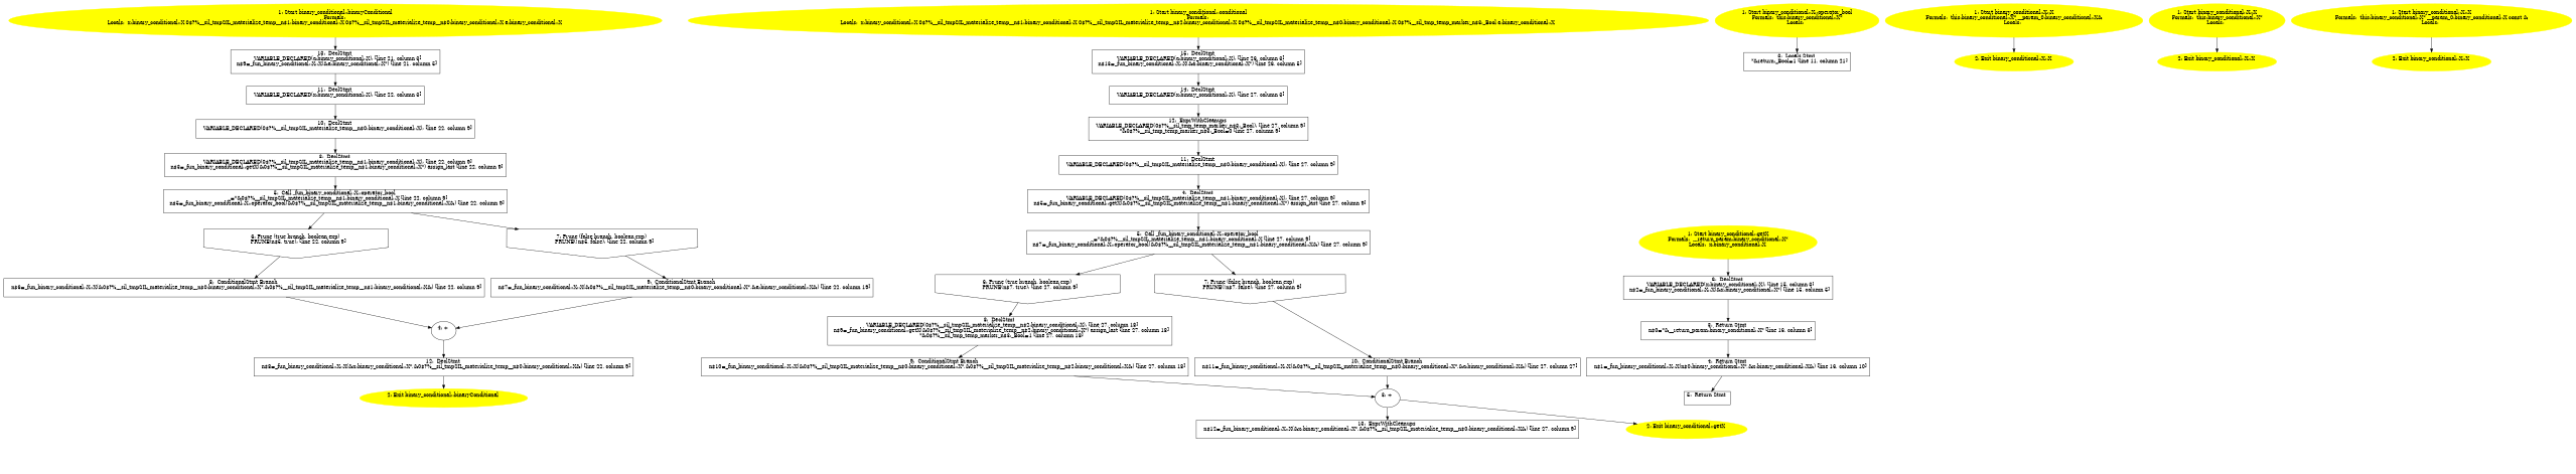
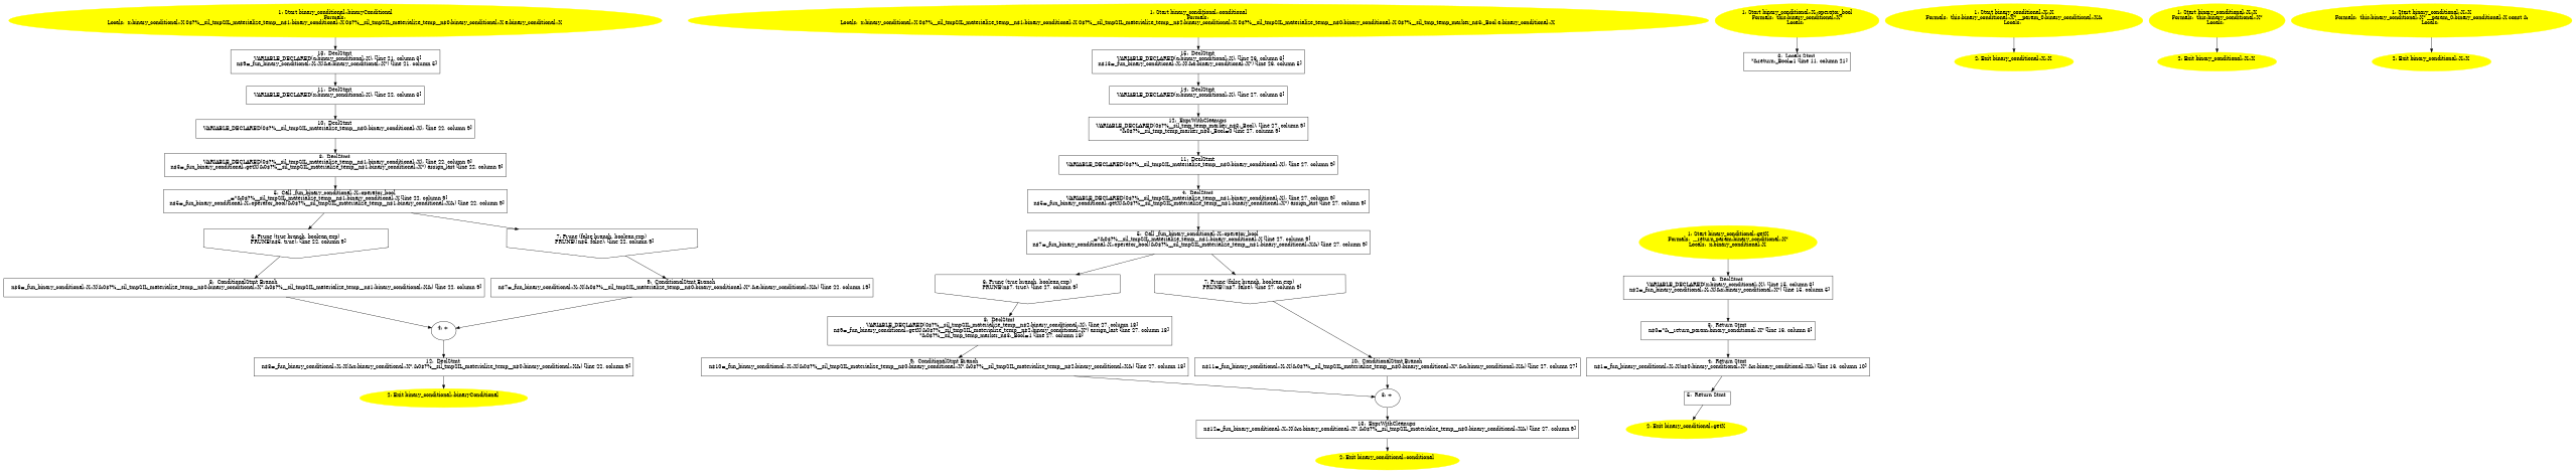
  digraph {
    node [shape=box]
    n1 [color=yellow label="1: Start binary_conditional::binaryConditional\nFormals: \nLocals:  x:binary_conditional::X 0$?%__sil_tmpSIL_materialize_temp__n$1:binary_conditional::X 0$?%__sil_tmpSIL_materialize_temp__n$0:binary_conditional::X a:binary_conditional::X \n  " style=filled shape=""]
    n2 [label="13:  DeclStmt \n   VARIABLE_DECLARED(a:binary_conditional::X); [line 21, column 3]\n  n$9=_fun_binary_conditional::X::X(&a:binary_conditional::X*) [line 21, column 5]\n "]
    n3 [label="11:  DeclStmt \n   VARIABLE_DECLARED(x:binary_conditional::X); [line 22, column 3]\n "]
    n4 [label="10:  DeclStmt \n   VARIABLE_DECLARED(0$?%__sil_tmpSIL_materialize_temp__n$0:binary_conditional::X); [line 22, column 9]\n "]
    n5 [color=yellow label="2: Exit binary_conditional::binaryConditional \n  " style=filled shape=""]
    n6 [label="3:  DeclStmt \n   VARIABLE_DECLARED(0$?%__sil_tmpSIL_materialize_temp__n$1:binary_conditional::X); [line 22, column 9]\n  n$3=_fun_binary_conditional::getX(&0$?%__sil_tmpSIL_materialize_temp__n$1:binary_conditional::X*) assign_last [line 22, column 9]\n "]
    n7 [label="5:  Call _fun_binary_conditional::X::operator_bool \n   _=*&0$?%__sil_tmpSIL_materialize_temp__n$1:binary_conditional::X [line 22, column 9]\n  n$5=_fun_binary_conditional::X::operator_bool(&0$?%__sil_tmpSIL_materialize_temp__n$1:binary_conditional::X&) [line 22, column 9]\n "]
    n8 [label="6: Prune (true branch, boolean exp) \n   PRUNE(n$5, true); [line 22, column 9]\n " shape=invhouse]
    n9 [label="7: Prune (false branch, boolean exp) \n   PRUNE(!n$5, false); [line 22, column 9]\n " shape=invhouse]
    n10 [label="8:  ConditionalStmt Branch \n   n$6=_fun_binary_conditional::X::X(&0$?%__sil_tmpSIL_materialize_temp__n$0:binary_conditional::X*,&0$?%__sil_tmpSIL_materialize_temp__n$1:binary_conditional::X&) [line 22, column 9]\n "]
    n11 [label="9:  ConditionalStmt Branch \n   n$7=_fun_binary_conditional::X::X(&0$?%__sil_tmpSIL_materialize_temp__n$0:binary_conditional::X*,&a:binary_conditional::X&) [line 22, column 19]\n "]
    n12 [label="4: + \n  " shape=""]
    n13 [label="12:  DeclStmt \n   n$8=_fun_binary_conditional::X::X(&x:binary_conditional::X*,&0$?%__sil_tmpSIL_materialize_temp__n$0:binary_conditional::X&) [line 22, column 9]\n "]
    n14 [color=yellow label="1: Start binary_conditional::conditional\nFormals: \nLocals:  x:binary_conditional::X 0$?%__sil_tmpSIL_materialize_temp__n$1:binary_conditional::X 0$?%__sil_tmpSIL_materialize_temp__n$2:binary_conditional::X 0$?%__sil_tmpSIL_materialize_temp__n$0:binary_conditional::X 0$?%__sil_tmp_temp_marker_n$3:_Bool a:binary_conditional::X \n  " style=filled shape=""]
    n15 [label="15:  DeclStmt \n   VARIABLE_DECLARED(a:binary_conditional::X); [line 26, column 3]\n  n$13=_fun_binary_conditional::X::X(&a:binary_conditional::X*) [line 26, column 5]\n "]
    n16 [label="14:  DeclStmt \n   VARIABLE_DECLARED(x:binary_conditional::X); [line 27, column 3]\n "]
    n17 [label="12:  ExprWithCleanups \n   VARIABLE_DECLARED(0$?%__sil_tmp_temp_marker_n$3:_Bool); [line 27, column 9]\n  *&0$?%__sil_tmp_temp_marker_n$3:_Bool=0 [line 27, column 9]\n "]
+   n18 [color=yellow label="2: Exit binary_conditional::conditional \n  " style=filled shape=""]
    n19 [label="3: + \n  " shape=""]
    n20 [label="13:  ExprWithCleanups \n   n$12=_fun_binary_conditional::X::X(&x:binary_conditional::X*,&0$?%__sil_tmpSIL_materialize_temp__n$0:binary_conditional::X&) [line 27, column 9]\n "]
    n21 [label="4:  DeclStmt \n   VARIABLE_DECLARED(0$?%__sil_tmpSIL_materialize_temp__n$1:binary_conditional::X); [line 27, column 9]\n  n$5=_fun_binary_conditional::getX(&0$?%__sil_tmpSIL_materialize_temp__n$1:binary_conditional::X*) assign_last [line 27, column 9]\n "]
    n22 [label="5:  Call _fun_binary_conditional::X::operator_bool \n   _=*&0$?%__sil_tmpSIL_materialize_temp__n$1:binary_conditional::X [line 27, column 9]\n  n$7=_fun_binary_conditional::X::operator_bool(&0$?%__sil_tmpSIL_materialize_temp__n$1:binary_conditional::X&) [line 27, column 9]\n "]
    n23 [label="6: Prune (true branch, boolean exp) \n   PRUNE(n$7, true); [line 27, column 9]\n " shape=invhouse]
    n24 [label="7: Prune (false branch, boolean exp) \n   PRUNE(!n$7, false); [line 27, column 9]\n " shape=invhouse]
    n25 [label="8:  DeclStmt \n   VARIABLE_DECLARED(0$?%__sil_tmpSIL_materialize_temp__n$2:binary_conditional::X); [line 27, column 18]\n  n$9=_fun_binary_conditional::getX(&0$?%__sil_tmpSIL_materialize_temp__n$2:binary_conditional::X*) assign_last [line 27, column 18]\n  *&0$?%__sil_tmp_temp_marker_n$3:_Bool=1 [line 27, column 18]\n "]
    n26 [label="10:  ConditionalStmt Branch \n   n$11=_fun_binary_conditional::X::X(&0$?%__sil_tmpSIL_materialize_temp__n$0:binary_conditional::X*,&a:binary_conditional::X&) [line 27, column 27]\n "]
    n27 [label="9:  ConditionalStmt Branch \n   n$10=_fun_binary_conditional::X::X(&0$?%__sil_tmpSIL_materialize_temp__n$0:binary_conditional::X*,&0$?%__sil_tmpSIL_materialize_temp__n$2:binary_conditional::X&) [line 27, column 18]\n "]
    n28 [label="11:  DeclStmt \n   VARIABLE_DECLARED(0$?%__sil_tmpSIL_materialize_temp__n$0:binary_conditional::X); [line 27, column 9]\n "]
    n29 [color=yellow label="1: Start binary_conditional::getX\nFormals:  __return_param:binary_conditional::X*\nLocals:  x:binary_conditional::X \n  " style=filled shape=""]
    n30 [label="6:  DeclStmt \n   VARIABLE_DECLARED(x:binary_conditional::X); [line 15, column 3]\n  n$2=_fun_binary_conditional::X::X(&x:binary_conditional::X*) [line 15, column 5]\n "]
    n31 [label="3:  Return Stmt \n   n$0=*&__return_param:binary_conditional::X* [line 16, column 3]\n "]
    n32 [label="4:  Return Stmt \n   n$1=_fun_binary_conditional::X::X(n$0:binary_conditional::X*,&x:binary_conditional::X&) [line 16, column 10]\n "]
    n33 [color=yellow label="2: Exit binary_conditional::getX \n  " style=filled shape=""]
    n34 [label="5:  Return Stmt \n  "]
    n35 [color=yellow label="1: Start binary_conditional::X::operator_bool\nFormals:  this:binary_conditional::X*\nLocals:  \n  " style=filled shape=""]
    n36 [label="3:  Locals Stmt \n   *&return:_Bool=1 [line 11, column 21]\n "]
    n37 [color=yellow label="1: Start binary_conditional::X::X\nFormals:  this:binary_conditional::X* __param_0:binary_conditional::X&\nLocals:  \n  " style=filled shape=""]
    n38 [color=yellow label="2: Exit binary_conditional::X::X \n  " style=filled shape=""]
    n39 [color=yellow label="1: Start binary_conditional::X::X\nFormals:  this:binary_conditional::X*\nLocals:  \n  " style=filled shape=""]
    n40 [color=yellow label="2: Exit binary_conditional::X::X \n  " style=filled shape=""]
    n41 [color=yellow label="1: Start binary_conditional::X::X\nFormals:  this:binary_conditional::X* __param_0:binary_conditional::X const &\nLocals:  \n  " style=filled shape=""]
    n42 [color=yellow label="2: Exit binary_conditional::X::X \n  " style=filled shape=""]
    n1 -> n2
    n2 -> n3
    n3 -> n4
    n4 -> n6
    n6 -> n7
    n7 -> n8
    n7 -> n9
    n8 -> n10
    n9 -> n11
    n10 -> n12
    n11 -> n12
    n12 -> n13
    n13 -> n5
    n14 -> n15
    n15 -> n16
    n16 -> n17
    n17 -> n28
    n19 -> n20
+   n20 -> n18
    n21 -> n22
    n22 -> n23
    n22 -> n24
    n23 -> n25
    n24 -> n26
    n25 -> n27
    n26 -> n19
    n27 -> n19
    n28 -> n21
    n29 -> n30
    n30 -> n31
    n31 -> n32
    n32 -> n34
-   n19 -> n33
+   n34 -> n33
    n35 -> n36
    n37 -> n38
    n39 -> n40
    n41 -> n42
  }
